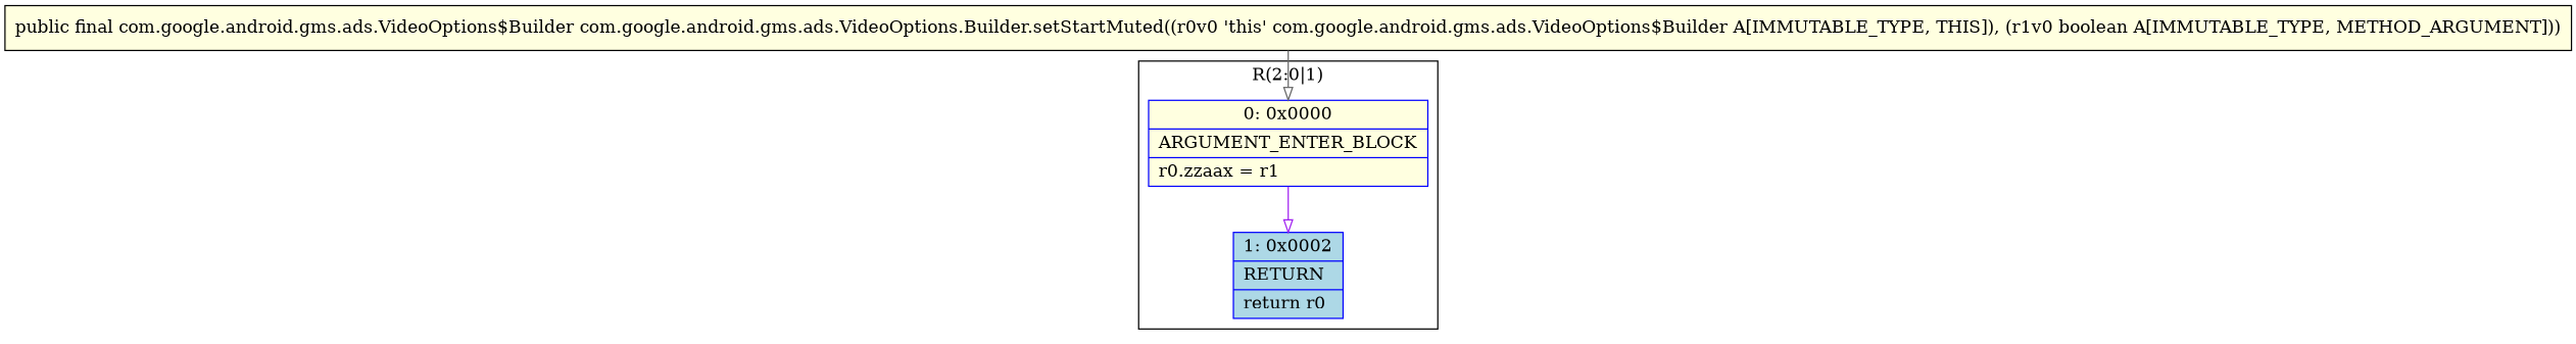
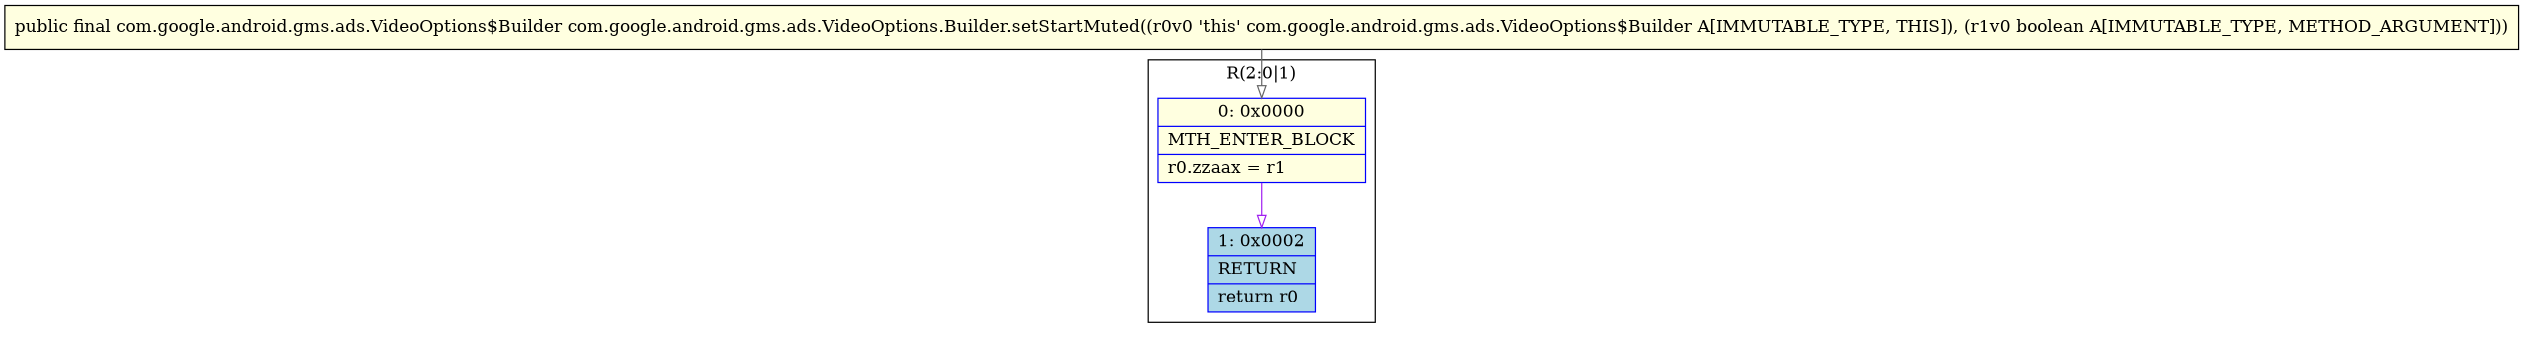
  digraph {
    node [color=blue shape=record style=filled fillcolor=lightyellow]
    edge [arrowhead=onormal]
-   n1 [label="{0\:\ 0x0000|ARGUMENT_ENTER_BLOCK\l|r0.zzaax = r1\l}"]
+   n1 [label="{0\:\ 0x0000|MTH_ENTER_BLOCK\l|r0.zzaax = r1\l}"]
    n2 [label="{1\:\ 0x0002|RETURN\l|return r0\l}" fillcolor=lightblue]
    n3 [label="{public final com.google.android.gms.ads.VideoOptions$Builder com.google.android.gms.ads.VideoOptions.Builder.setStartMuted((r0v0 'this' com.google.android.gms.ads.VideoOptions$Builder A[IMMUTABLE_TYPE, THIS]), (r1v0 boolean A[IMMUTABLE_TYPE, METHOD_ARGUMENT])) }" color=""]
    subgraph cluster_1 {
      label="R(2:0|1)"
      n1
      n2
    }
    n1 -> n2 [color=purple]
    n3 -> n1 [color=gray40]
  }
